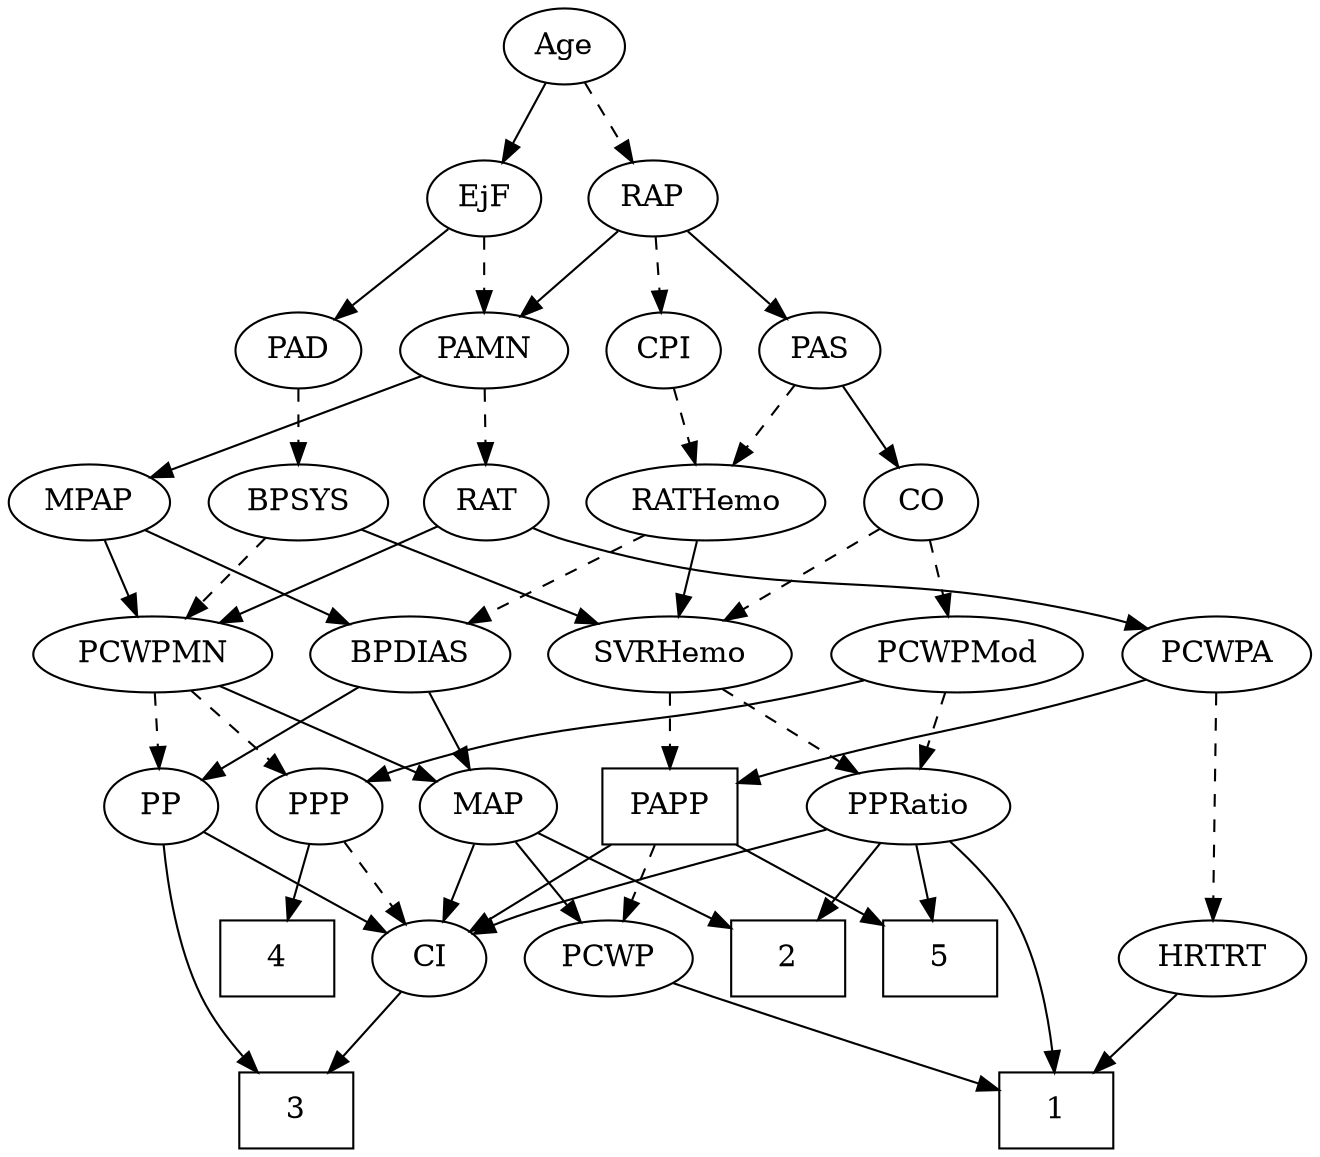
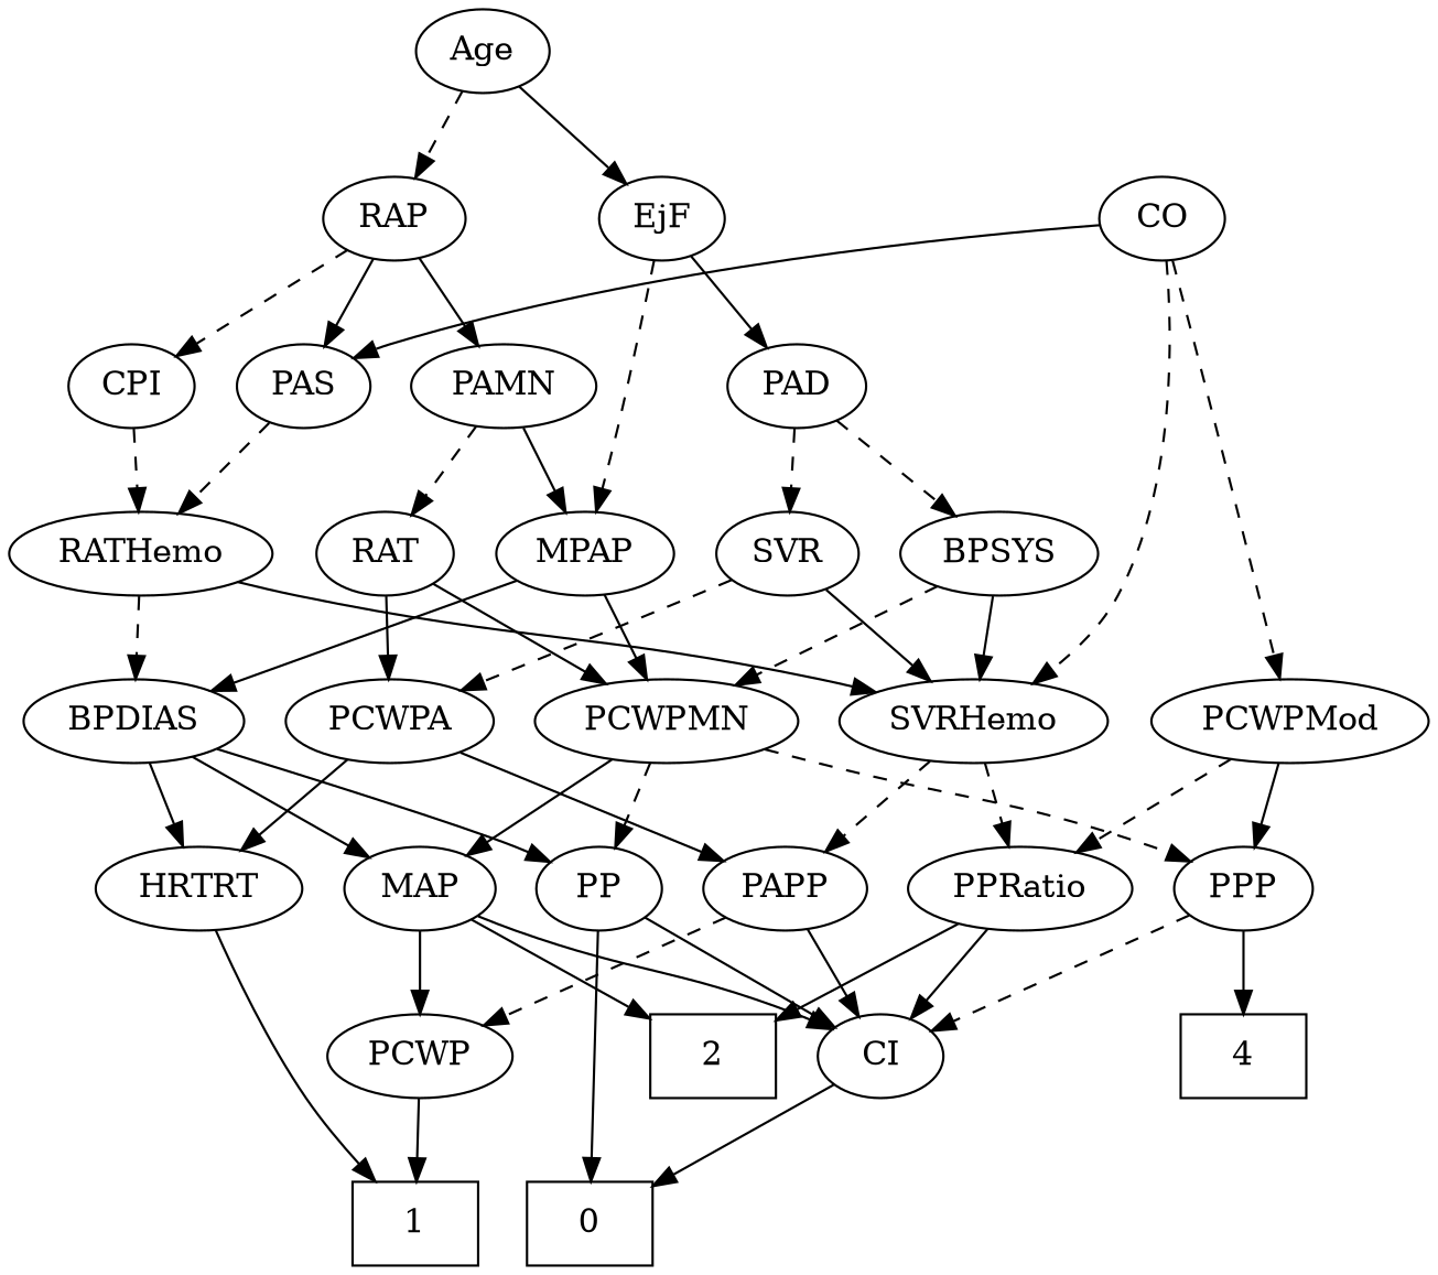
  strict digraph {
    edge [style=solid]
    1 [height=0.5 shape=box width=0.75]
    2 [height=0.5 shape=box width=0.75]
-   3 [height=0.5 shape=box width=0.75]
+   3 [height=0.5 shape=box width=0.75 label=0]
    4 [height=0.5 shape=box width=0.75]
-   5 [height=0.5 shape=box width=0.75]
    Age [height=0.5 width=0.75]
    EjF [height=0.5 width=0.75]
    RAP [height=0.5 width=0.77632]
    PAD [height=0.5 width=0.79437]
    PAMN [height=0.5 width=1.011]
    PAS [height=0.5 width=0.75]
    CPI [height=0.5 width=0.75]
    BPSYS [height=0.5 width=1.0471]
+   SVR [height=0.5 width=0.77632]
    MPAP [height=0.5 width=0.97491]
    RAT [height=0.5 width=0.75827]
    CO [height=0.5 width=0.75]
    RATHemo [height=0.5 width=1.3721]
    PCWPMN [height=0.5 width=1.3902]
    SVRHemo [height=0.5 width=1.3902]
    PCWPA [height=0.5 width=1.1555]
    BPDIAS [height=0.5 width=1.1735]
    PCWPMod [height=0.5 width=1.4443]
-   PAPP [height=0.5 width=0.88464 shape=box]
+   PAPP [height=0.5 width=0.88464]
    HRTRT [height=0.5 width=1.1013]
    MAP [height=0.5 width=0.84854]
    PP [height=0.5 width=0.75]
    CI [height=0.5 width=0.75]
    PCWP [height=0.5 width=0.97491]
    PPP [height=0.5 width=0.75]
    PPRatio [height=0.5 width=1.1013]
    Age -> EjF
    Age -> RAP [style=dashed]
    EjF -> PAD
-   EjF -> PAMN [style=dashed]
+   EjF -> MPAP [style=dashed]
    RAP -> PAMN
    RAP -> PAS
    RAP -> CPI [style=dashed]
    PAD -> BPSYS [style=dashed]
+   PAD -> SVR [style=dashed]
    PAMN -> MPAP
    PAMN -> RAT [style=dashed]
-   PAS -> CO
+   CO -> PAS
    PAS -> RATHemo [style=dashed]
    CPI -> RATHemo [style=dashed]
    BPSYS -> PCWPMN [style=dashed]
    BPSYS -> SVRHemo
+   SVR -> SVRHemo
+   SVR -> PCWPA [style=dashed]
    MPAP -> PCWPMN
    MPAP -> BPDIAS
    RAT -> PCWPMN
    RAT -> PCWPA
    CO -> SVRHemo [style=dashed]
    CO -> PCWPMod [style=dashed]
    RATHemo -> SVRHemo
    RATHemo -> BPDIAS [style=dashed]
    PCWPMN -> MAP
    PCWPMN -> PP [style=dashed]
    PCWPMN -> PPP [style=dashed]
    SVRHemo -> PAPP [style=dashed]
    SVRHemo -> PPRatio [style=dashed]
    PCWPA -> PAPP
-   PCWPA -> HRTRT [style=dashed]
+   PCWPA -> HRTRT
+   BPDIAS -> HRTRT
    BPDIAS -> MAP
    BPDIAS -> PP
    PCWPMod -> PPP
    PCWPMod -> PPRatio [style=dashed]
-   PAPP -> 5
    PAPP -> CI
    PAPP -> PCWP [style=dashed]
    HRTRT -> 1
    MAP -> 2
    MAP -> CI
    MAP -> PCWP
    PP -> 3
    PP -> CI
    CI -> 3
    PCWP -> 1
    PPP -> 4
    PPP -> CI [style=dashed]
-   PPRatio -> 1
    PPRatio -> 2
-   PPRatio -> 5
    PPRatio -> CI
  }
